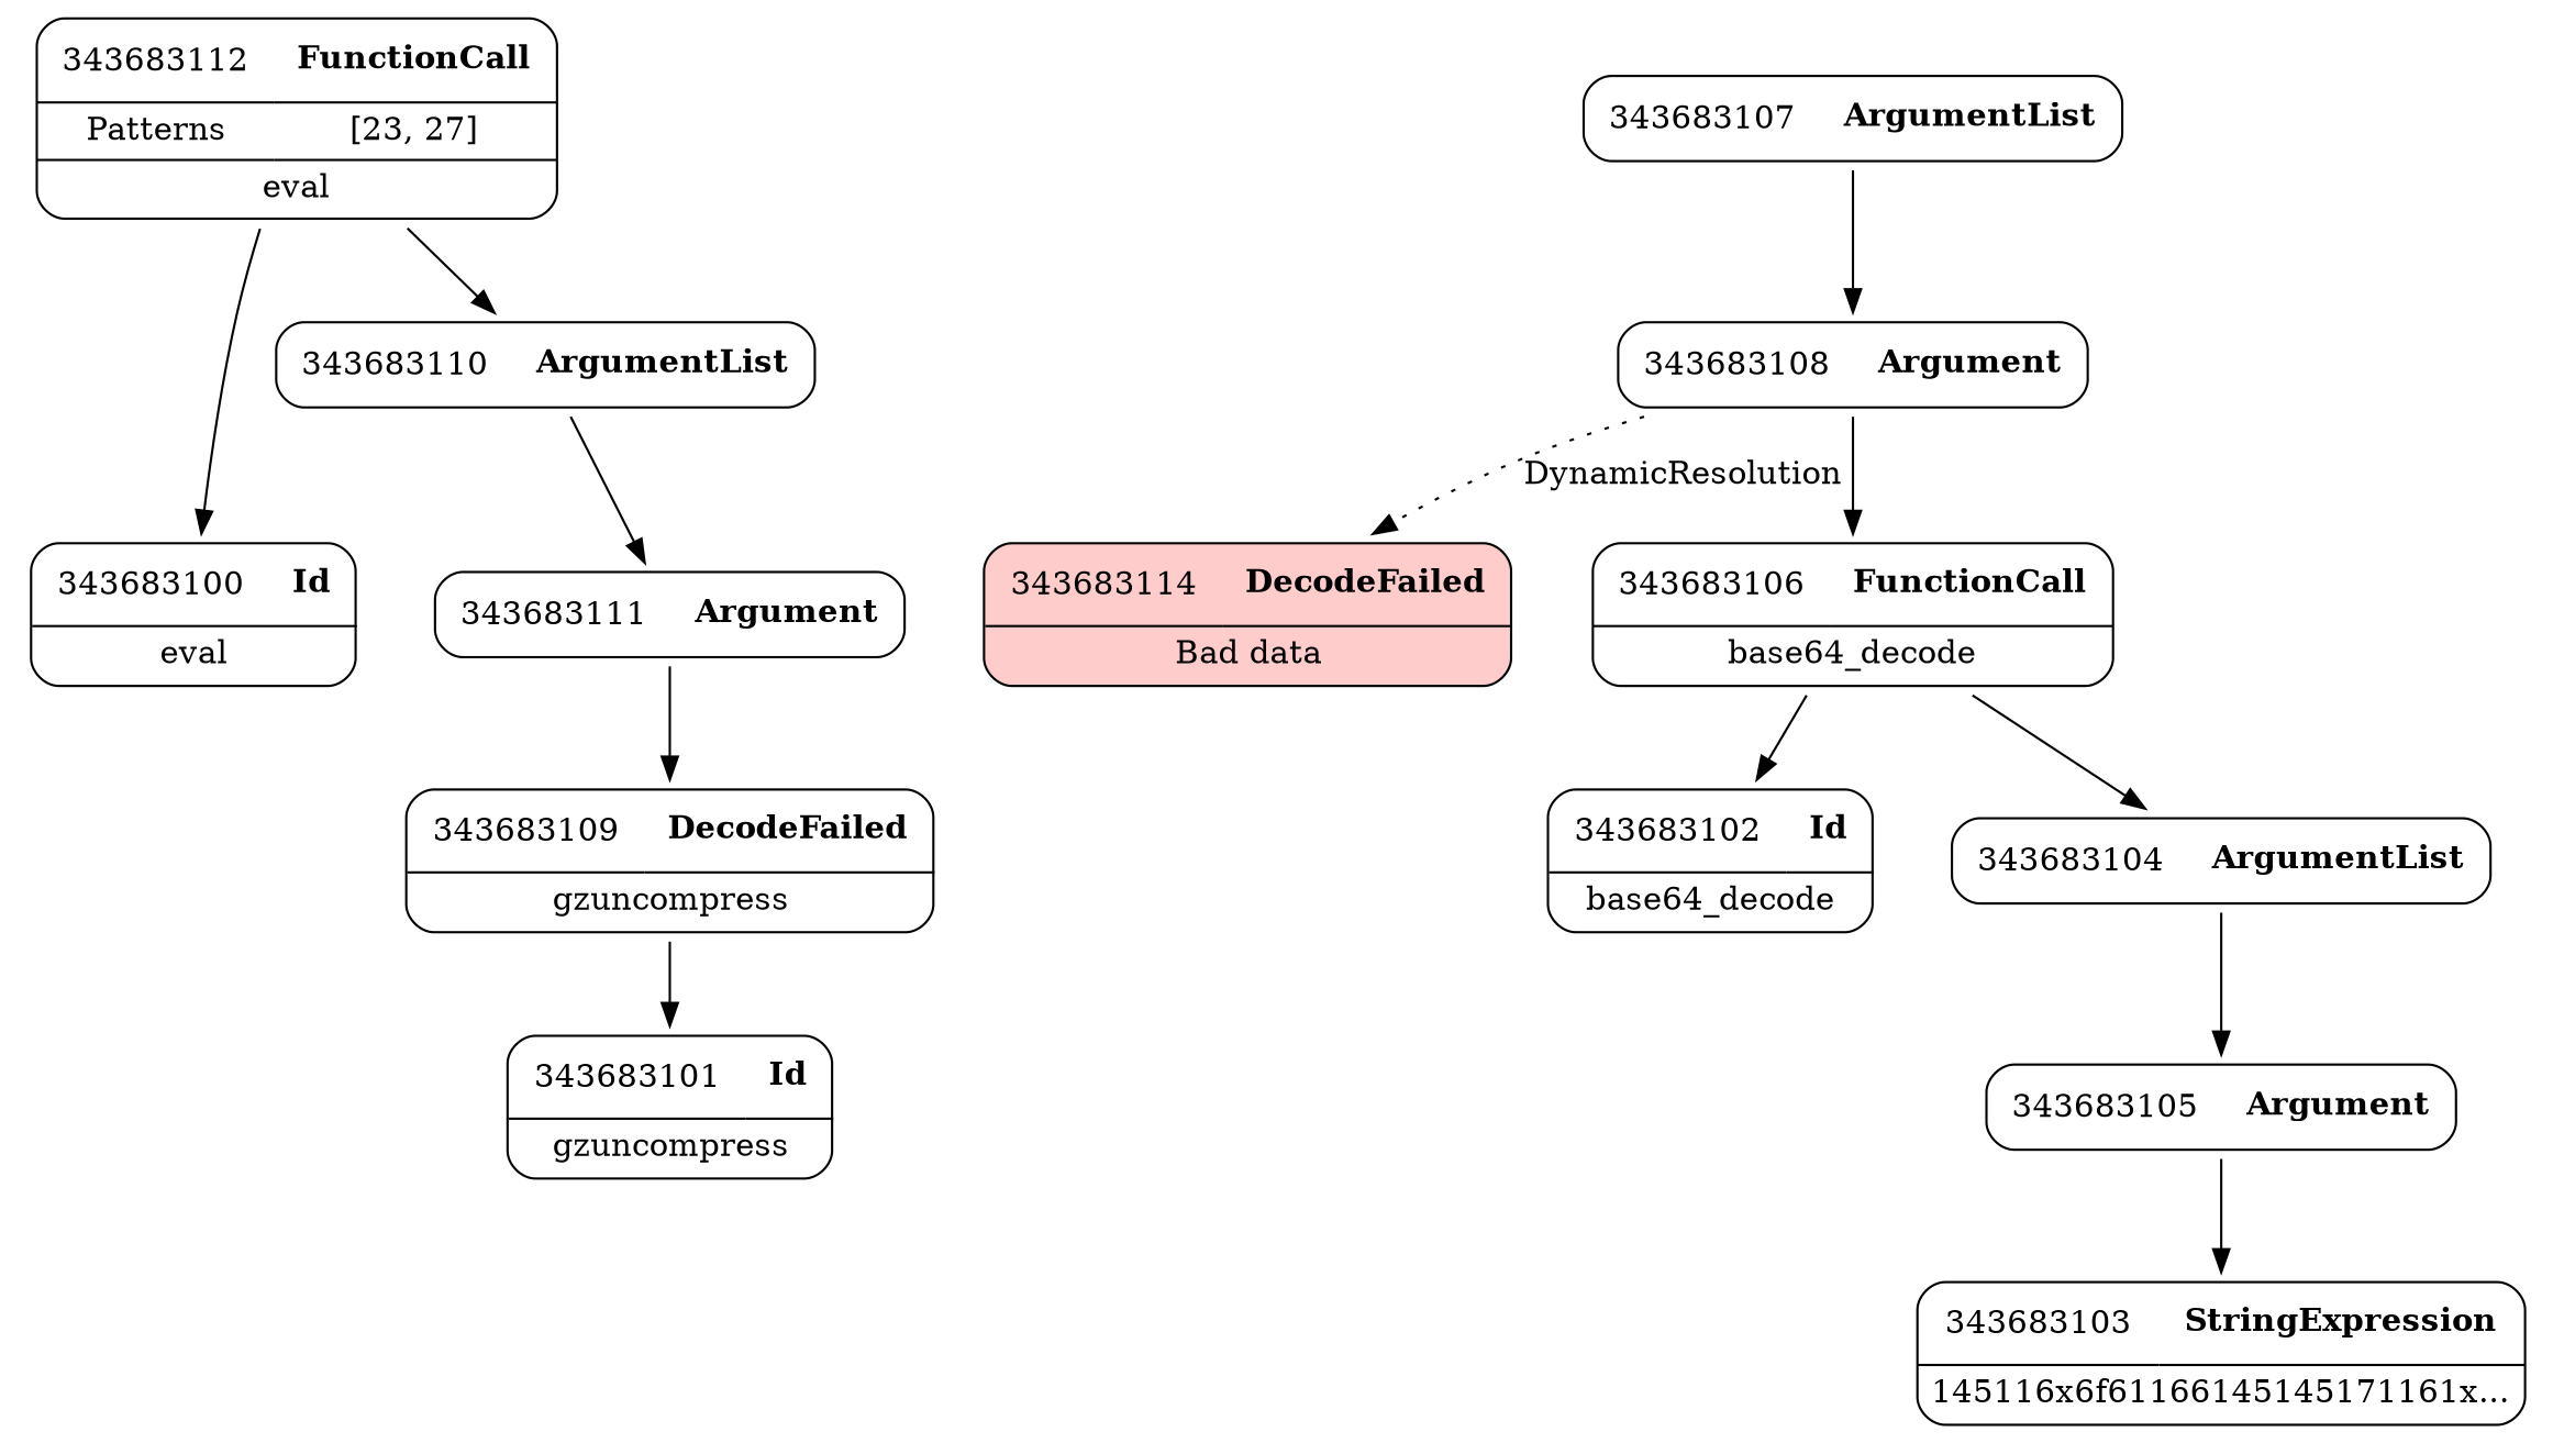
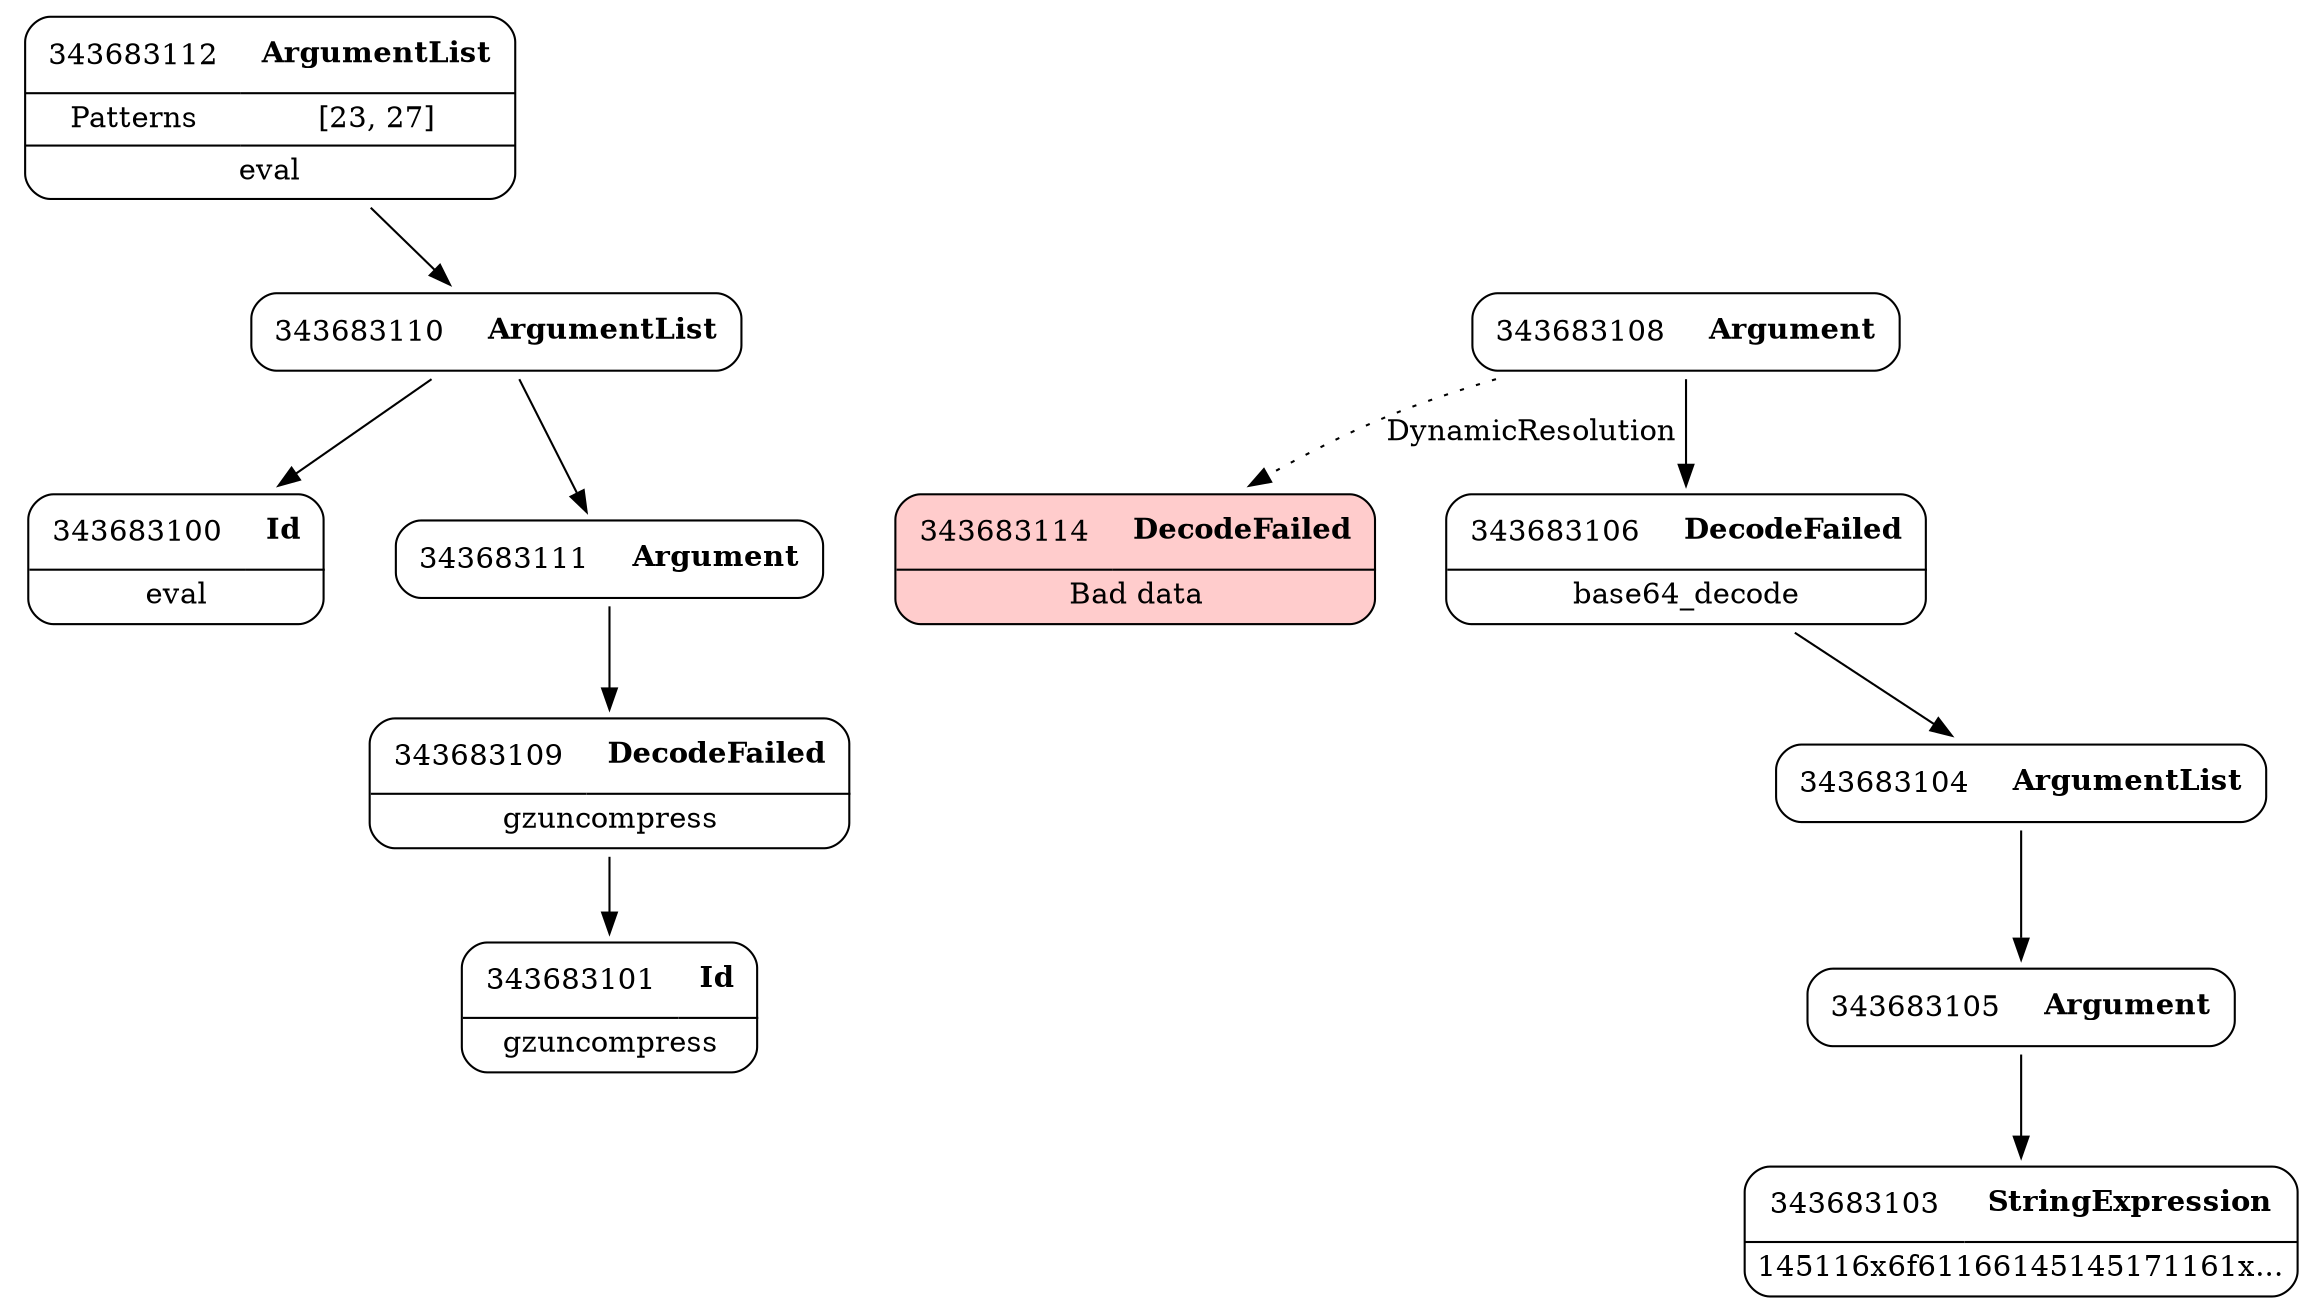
  digraph {
    fontname="DejaVu Serif"
    node [fontname="DejaVu Serif" shape=none]
    edge [fontname="DejaVu Serif" weight=2]
    n1 [label=<<TABLE border='1' cellspacing='0' cellpadding='10' style='rounded' ><TR><TD border='0'>343683100</TD><TD border='0'><B>Id</B></TD></TR><HR/><TR><TD border='0' cellpadding='5' colspan='2'>eval</TD></TR></TABLE>>]
    n2 [label=<<TABLE border='1' cellspacing='0' cellpadding='10' style='rounded' ><TR><TD border='0'>343683101</TD><TD border='0'><B>Id</B></TD></TR><HR/><TR><TD border='0' cellpadding='5' colspan='2'>gzuncompress</TD></TR></TABLE>>]
-   n3 [label=<<TABLE border='1' cellspacing='0' cellpadding='10' style='rounded' ><TR><TD border='0'>343683102</TD><TD border='0'><B>Id</B></TD></TR><HR/><TR><TD border='0' cellpadding='5' colspan='2'>base64_decode</TD></TR></TABLE>>]
    n4 [label=<<TABLE border='1' cellspacing='0' cellpadding='10' style='rounded' ><TR><TD border='0'>343683103</TD><TD border='0'><B>StringExpression</B></TD></TR><HR/><TR><TD border='0' cellpadding='5' colspan='2'>145116x6f61166145145171161x...</TD></TR></TABLE>>]
-   n5 [label=<<TABLE border='1' cellspacing='0' cellpadding='10' style='rounded' ><TR><TD border='0'>343683112</TD><TD border='0'><B>FunctionCall</B></TD></TR><HR/><TR><TD border='0' cellpadding='5'>Patterns</TD><TD border='0' cellpadding='5'>[23, 27]</TD></TR><HR/><TR><TD border='0' cellpadding='5' colspan='2'>eval</TD></TR></TABLE>>]
+   n5 [label=<<TABLE border='1' cellspacing='0' cellpadding='10' style='rounded' ><TR><TD border='0'>343683112</TD><TD border='0'><B>ArgumentList</B></TD></TR><HR/><TR><TD border='0' cellpadding='5'>Patterns</TD><TD border='0' cellpadding='5'>[23, 27]</TD></TR><HR/><TR><TD border='0' cellpadding='5' colspan='2'>eval</TD></TR></TABLE>>]
    n6 [label=<<TABLE border='1' cellspacing='0' cellpadding='10' style='rounded' ><TR><TD border='0'>343683110</TD><TD border='0'><B>ArgumentList</B></TD></TR></TABLE>>]
    n7 [label=<<TABLE border='1' cellspacing='0' cellpadding='10' style='rounded' ><TR><TD border='0'>343683111</TD><TD border='0'><B>Argument</B></TD></TR></TABLE>>]
    n8 [label=<<TABLE border='1' cellspacing='0' cellpadding='10' style='rounded' ><TR><TD border='0'>343683109</TD><TD border='0'><B>DecodeFailed</B></TD></TR><HR/><TR><TD border='0' cellpadding='5' colspan='2'>gzuncompress</TD></TR></TABLE>>]
    n9 [label=<<TABLE border='1' cellspacing='0' cellpadding='10' style='rounded' bgcolor='#FFCCCC' ><TR><TD border='0'>343683114</TD><TD border='0'><B>DecodeFailed</B></TD></TR><HR/><TR><TD border='0' cellpadding='5' colspan='2'>Bad data</TD></TR></TABLE>>]
    n10 [label=<<TABLE border='1' cellspacing='0' cellpadding='10' style='rounded' ><TR><TD border='0'>343683108</TD><TD border='0'><B>Argument</B></TD></TR></TABLE>>]
-   n11 [label=<<TABLE border='1' cellspacing='0' cellpadding='10' style='rounded' ><TR><TD border='0'>343683106</TD><TD border='0'><B>FunctionCall</B></TD></TR><HR/><TR><TD border='0' cellpadding='5' colspan='2'>base64_decode</TD></TR></TABLE>>]
+   n11 [label=<<TABLE border='1' cellspacing='0' cellpadding='10' style='rounded' ><TR><TD border='0'>343683106</TD><TD border='0'><B>DecodeFailed</B></TD></TR><HR/><TR><TD border='0' cellpadding='5' colspan='2'>base64_decode</TD></TR></TABLE>>]
    n12 [label=<<TABLE border='1' cellspacing='0' cellpadding='10' style='rounded' ><TR><TD border='0'>343683104</TD><TD border='0'><B>ArgumentList</B></TD></TR></TABLE>>]
    n13 [label=<<TABLE border='1' cellspacing='0' cellpadding='10' style='rounded' ><TR><TD border='0'>343683105</TD><TD border='0'><B>Argument</B></TD></TR></TABLE>>]
-   n14 [label=<<TABLE border='1' cellspacing='0' cellpadding='10' style='rounded' ><TR><TD border='0'>343683107</TD><TD border='0'><B>ArgumentList</B></TD></TR></TABLE>>]
-   n5 -> n1
+   n6 -> n1
    n5 -> n6
    n6 -> n7
    n7 -> n8
    n8 -> n2
    n10 -> n9 [label=DynamicResolution style=dotted weight=""]
    n10 -> n11
-   n11 -> n3
    n11 -> n12
    n12 -> n13
    n13 -> n4
-   n14 -> n10
  }
